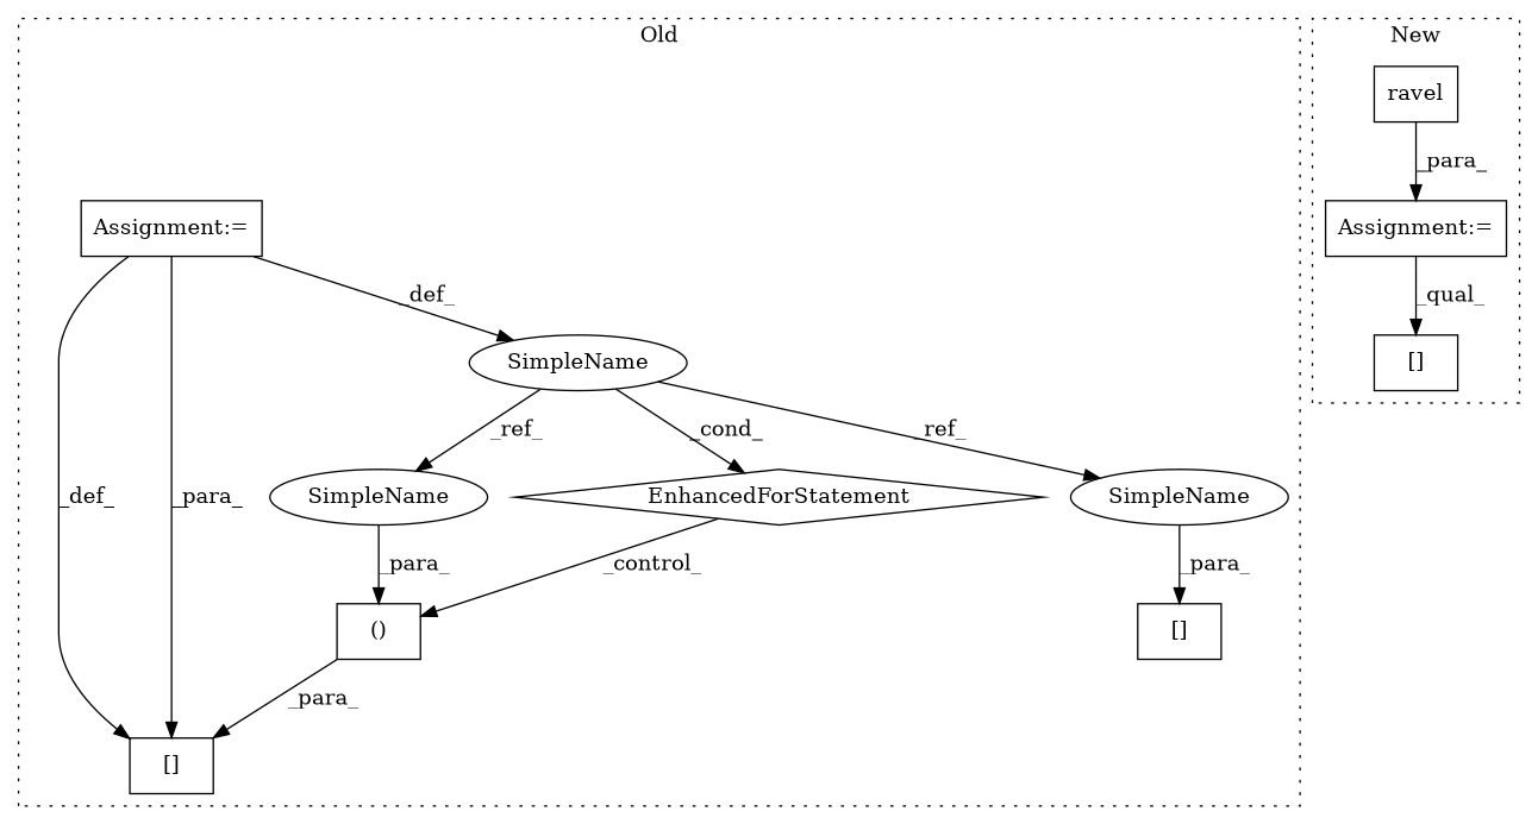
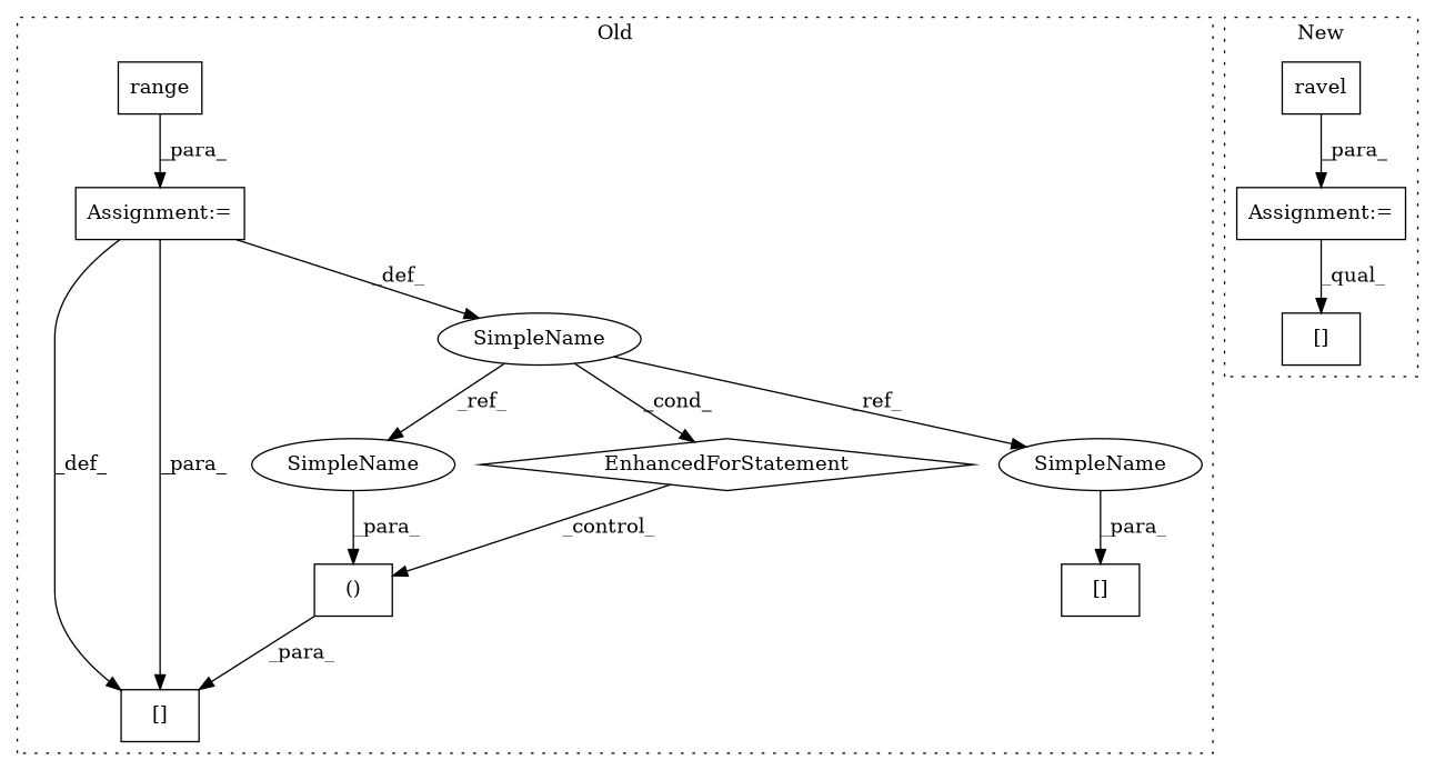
  digraph {
    node [a=2 l=1 s="403,472" shape=box]
+   n1 [a=32 l="6,1" label=range s="464,471"]
    n2 [a=70 l="53,2" label=EnhancedForStatement shape=diamond]
    n3 [a=7 l="53,2" label="Assignment:="]
    n4 [l="2,1" label="[]" s="598,601"]
    n5 [a=106 l=15 label="()" s=578]
    n6 [l="11,2" label="[]" s="567,593"]
    n7 [a=42 label=SimpleName s=460 shape=ellipse]
    n8 [a=42 label=SimpleName s=600 shape=ellipse]
    n9 [a=42 label=SimpleName s=578 shape=ellipse]
    n10 [a=32 l=7 label=ravel s=346]
    n11 [a=7 label="Assignment:=" s=334]
    n12 [l="7,2" label="[]" s="368,408"]
    subgraph cluster_1 {
      label=Old
      style=dotted
+     n1
      n2
      n3
      n4
      n5
      n6
      n7
      n8
      n9
    }
    subgraph cluster_2 {
      label=New
      style=dotted
      n10
      n11
      n12
    }
+   n1 -> n3 [label=_para_]
    n2 -> n5 [label=_control_]
    n3 -> n6 [label=_def_]
    n3 -> n6 [label=_para_]
    n3 -> n7 [label=_def_]
    n5 -> n6 [label=_para_]
    n7 -> n2 [label=_cond_]
    n7 -> n8 [label=_ref_]
    n7 -> n9 [label=_ref_]
    n8 -> n4 [label=_para_]
    n9 -> n5 [label=_para_]
    n10 -> n11 [label=_para_]
    n11 -> n12 [label=_qual_]
  }
